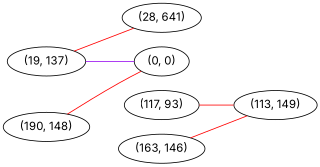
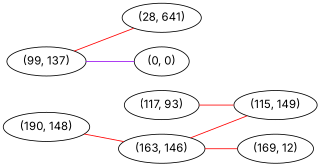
  graph {
    fontname=Inter
    rankdir=LR
    node [fontname=Inter]
    edge [color=red fontname=Inter weight=1]
-   "(19, 137)"
+   "(19, 137)" [label="(99, 137)"]
    "(0, 0)"
    n3 [label="(28, 641)"]
    n4 [label="(117, 93)"]
-   "(115, 149)" [label="(113, 149)"]
+   "(115, 149)"
    "(190, 148)"
    "(163, 146)"
+   "(169, 12)"
    "(19, 137)" -- "(0, 0)" [color=purple weight=4]
    "(19, 137)" -- n3
    n4 -- "(115, 149)"
-   "(190, 148)" -- "(0, 0)"
+   "(190, 148)" -- "(163, 146)"
    "(163, 146)" -- "(115, 149)"
+   "(163, 146)" -- "(169, 12)"
  }
